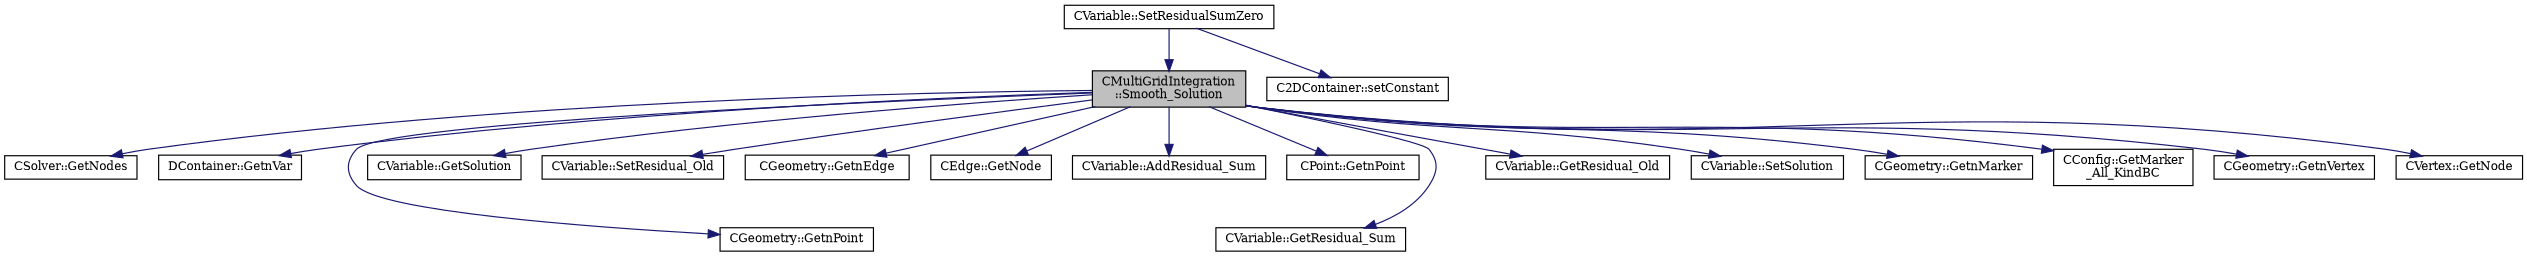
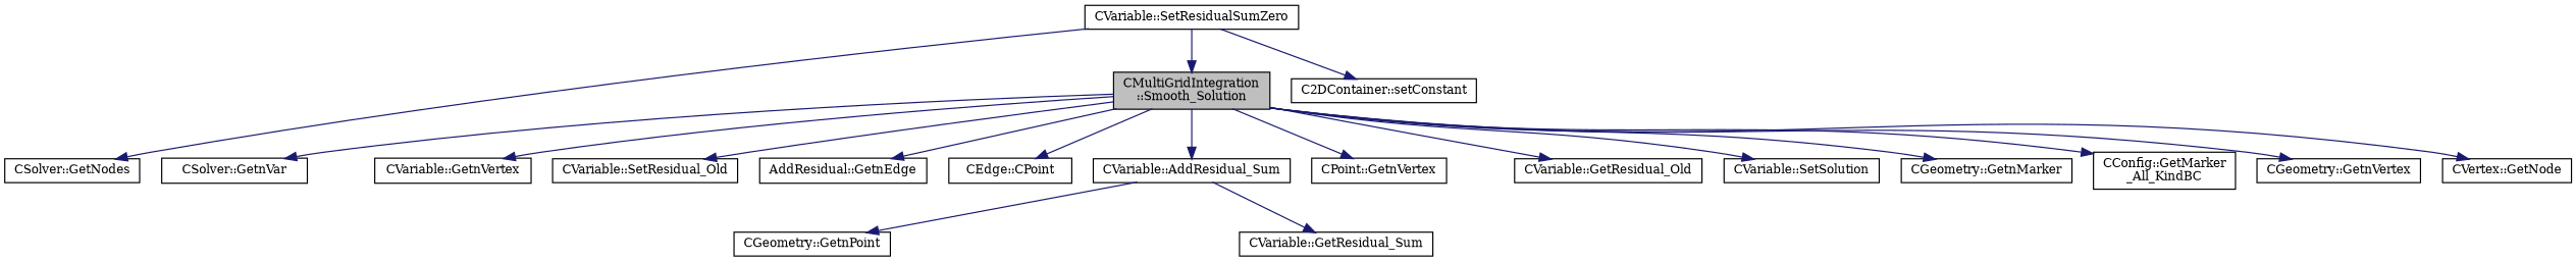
  digraph {
    fontname="DejaVu Serif"
    rankdir=TB
    node [color=black fillcolor=white fontname="DejaVu Serif" fontsize=10 shape=record style=filled]
    edge [color=midnightblue fontname="DejaVu Serif" fontsize=10 labelfontname=Helvetica labelfontsize=10 style=solid]
    n1 [fillcolor=grey75 fontcolor=black height=0.2 label="CMultiGridIntegration\l::Smooth_Solution" width=0.4]
-   n2 [height=0.2 label="DContainer::GetnVar" width=0.4]
+   n2 [height=0.2 label="CSolver::GetnVar" width=0.4]
    n3 [height=0.2 label="CGeometry::GetnPoint" width=0.4]
    n4 [height=0.2 label="CSolver::GetNodes" width=0.4]
-   n5 [height=0.2 label="CVariable::GetSolution" width=0.4]
+   n5 [height=0.2 label="CVariable::GetnVertex" width=0.4]
    n6 [height=0.2 label="CVariable::SetResidual_Old" width=0.4]
-   n7 [height=0.2 label="CGeometry::GetnEdge" width=0.4]
-   n8 [height=0.2 label="CEdge::GetNode" width=0.4]
+   n7 [height=0.2 label="AddResidual::GetnEdge" width=0.4]
+   n8 [height=0.2 label="CEdge::CPoint" width=0.4]
    n9 [height=0.2 label="CVariable::AddResidual_Sum" width=0.4]
-   n10 [height=0.2 label="CPoint::GetnPoint" width=0.4]
+   n10 [height=0.2 label="CPoint::GetnVertex" width=0.4]
    n11 [height=0.2 label="CVariable::GetResidual_Sum" width=0.4]
    n12 [height=0.2 label="CVariable::GetResidual_Old" width=0.4]
    n13 [height=0.2 label="CVariable::SetSolution" width=0.4]
    n14 [height=0.2 label="CGeometry::GetnMarker" width=0.4]
    n15 [height=0.2 label="CConfig::GetMarker\l_All_KindBC" width=0.4]
    n16 [height=0.2 label="CGeometry::GetnVertex" width=0.4]
    n17 [height=0.2 label="CVertex::GetNode" width=0.4]
    n18 [height=0.2 label="CVariable::SetResidualSumZero" width=0.4]
    n19 [height=0.2 label="C2DContainer::setConstant" width=0.4]
    n1 -> n2
-   n1 -> n3
-   n1 -> n4
+   n9 -> n3
+   n18 -> n4
    n1 -> n5
    n1 -> n6
    n1 -> n7
    n1 -> n8
    n1 -> n9
    n1 -> n10
-   n1 -> n11
+   n9 -> n11
    n1 -> n12
    n1 -> n13
    n1 -> n14
    n1 -> n15
    n1 -> n16
    n1 -> n17
    n18 -> n1
    n18 -> n19
  }
